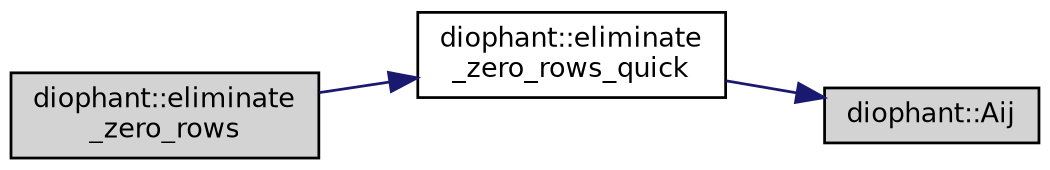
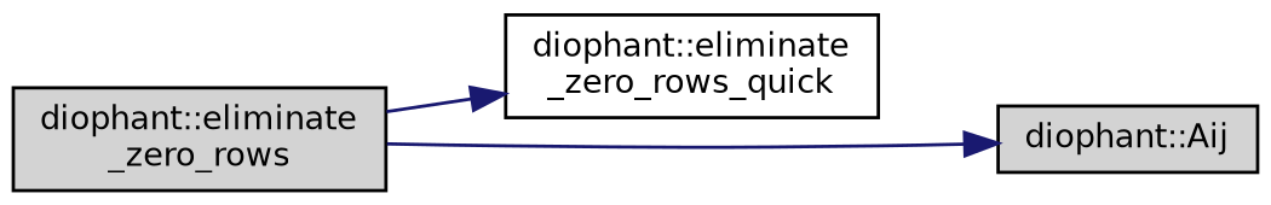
  digraph {
    rankdir=LR
    node [color=black fillcolor=lightgrey fontname=Helvetica fontsize=10 shape=record style=filled]
    edge [color=midnightblue fontname=Helvetica fontsize=10 labelfontname=Helvetica labelfontsize=10 style=solid]
    n1 [fillcolor=white fontcolor=black height=0.2 label="diophant::eliminate\l_zero_rows_quick" width=0.4]
    n2 [height=0.2 label="diophant::eliminate\l_zero_rows" width=0.4]
    n3 [height=0.2 label="diophant::Aij" width=0.4]
    n2 -> n1
-   n1 -> n3
+   n2 -> n3
  }
